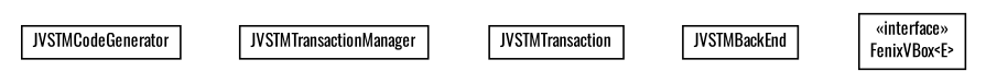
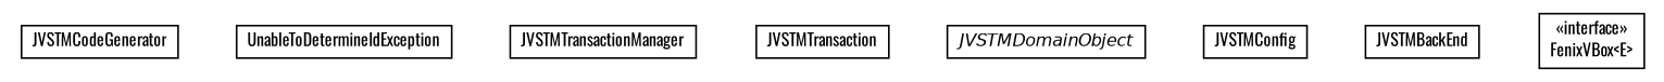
  digraph {
    nodesep=0.25
    ranksep=0.5
    fontname=Oswald
    node [fontcolor=black fontname=Oswald fontsize=10.0 shape=plaintext]
    n1 [label=<<table title="pt.ist.fenixframework.backend.jvstm.JVSTMCodeGenerator" border="0" cellborder="1" cellspacing="0" cellpadding="2" port="p" href="./JVSTMCodeGenerator.html"> 		<tr><td><table border="0" cellspacing="0" cellpadding="1"> <tr><td align="center" balign="center"> JVSTMCodeGenerator </td></tr> 		</table></td></tr> 		</table>>]
+   n2 [label=<<table title="pt.ist.fenixframework.backend.jvstm.UnableToDetermineIdException" border="0" cellborder="1" cellspacing="0" cellpadding="2" port="p" href="./UnableToDetermineIdException.html"> 		<tr><td><table border="0" cellspacing="0" cellpadding="1"> <tr><td align="center" balign="center"> UnableToDetermineIdException </td></tr> 		</table></td></tr> 		</table>>]
    n3 [label=<<table title="pt.ist.fenixframework.backend.jvstm.JVSTMTransactionManager" border="0" cellborder="1" cellspacing="0" cellpadding="2" port="p" href="./JVSTMTransactionManager.html"> 		<tr><td><table border="0" cellspacing="0" cellpadding="1"> <tr><td align="center" balign="center"> JVSTMTransactionManager </td></tr> 		</table></td></tr> 		</table>>]
    n4 [label=<<table title="pt.ist.fenixframework.backend.jvstm.JVSTMTransaction" border="0" cellborder="1" cellspacing="0" cellpadding="2" port="p" href="./JVSTMTransaction.html"> 		<tr><td><table border="0" cellspacing="0" cellpadding="1"> <tr><td align="center" balign="center"> JVSTMTransaction </td></tr> 		</table></td></tr> 		</table>>]
+   n5 [label=<<table title="pt.ist.fenixframework.backend.jvstm.JVSTMDomainObject" border="0" cellborder="1" cellspacing="0" cellpadding="2" port="p" href="./JVSTMDomainObject.html"> 		<tr><td><table border="0" cellspacing="0" cellpadding="1"> <tr><td align="center" balign="center"><font face="Helvetica-Oblique"> JVSTMDomainObject </font></td></tr> 		</table></td></tr> 		</table>>]
+   n6 [label=<<table title="pt.ist.fenixframework.backend.jvstm.JVSTMConfig" border="0" cellborder="1" cellspacing="0" cellpadding="2" port="p" href="./JVSTMConfig.html"> 		<tr><td><table border="0" cellspacing="0" cellpadding="1"> <tr><td align="center" balign="center"> JVSTMConfig </td></tr> 		</table></td></tr> 		</table>>]
    n7 [label=<<table title="pt.ist.fenixframework.backend.jvstm.JVSTMBackEnd" border="0" cellborder="1" cellspacing="0" cellpadding="2" port="p" href="./JVSTMBackEnd.html"> 		<tr><td><table border="0" cellspacing="0" cellpadding="1"> <tr><td align="center" balign="center"> JVSTMBackEnd </td></tr> 		</table></td></tr> 		</table>>]
    n8 [label=<<table title="pt.ist.fenixframework.backend.jvstm.FenixVBox" border="0" cellborder="1" cellspacing="0" cellpadding="2" port="p" href="./FenixVBox.html"> 		<tr><td><table border="0" cellspacing="0" cellpadding="1"> <tr><td align="center" balign="center"> &#171;interface&#187; </td></tr> <tr><td align="center" balign="center"> FenixVBox&lt;E&gt; </td></tr> 		</table></td></tr> 		</table>>]
  }
